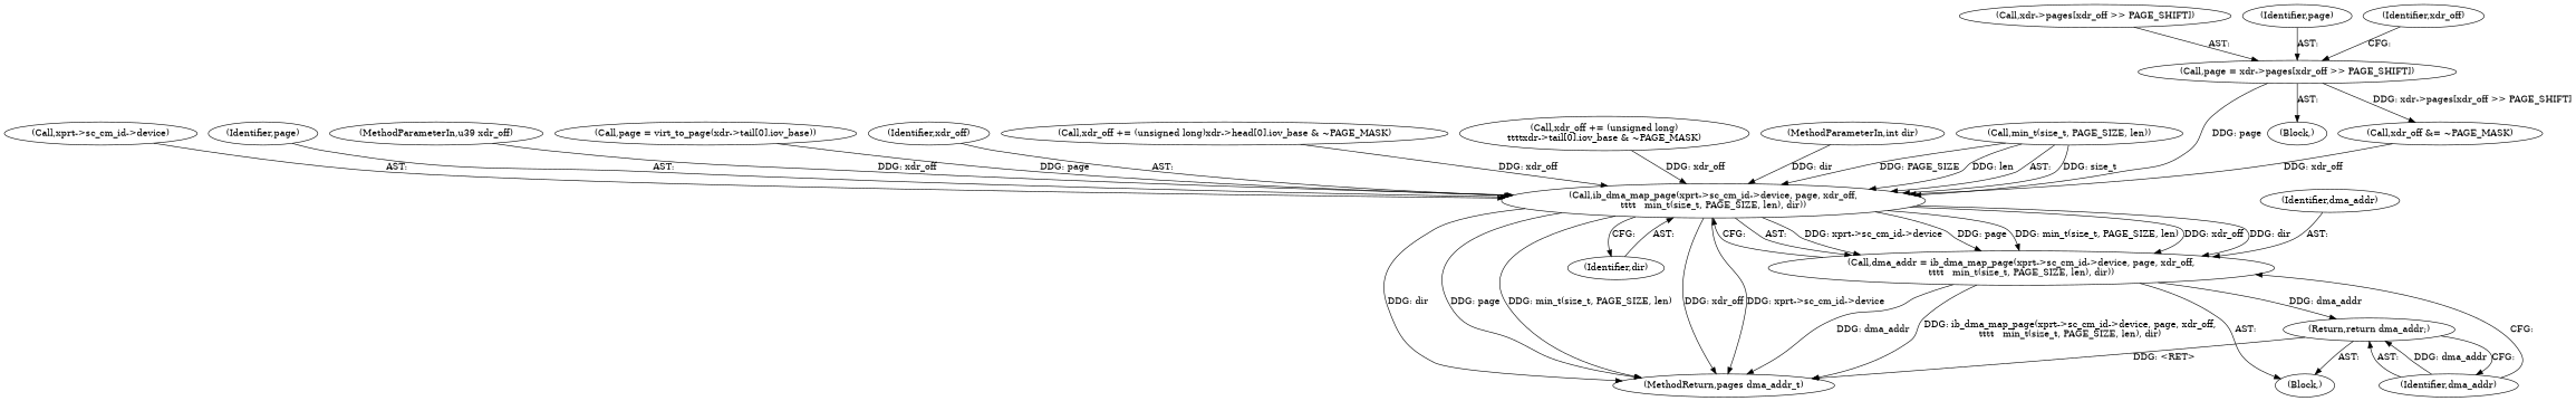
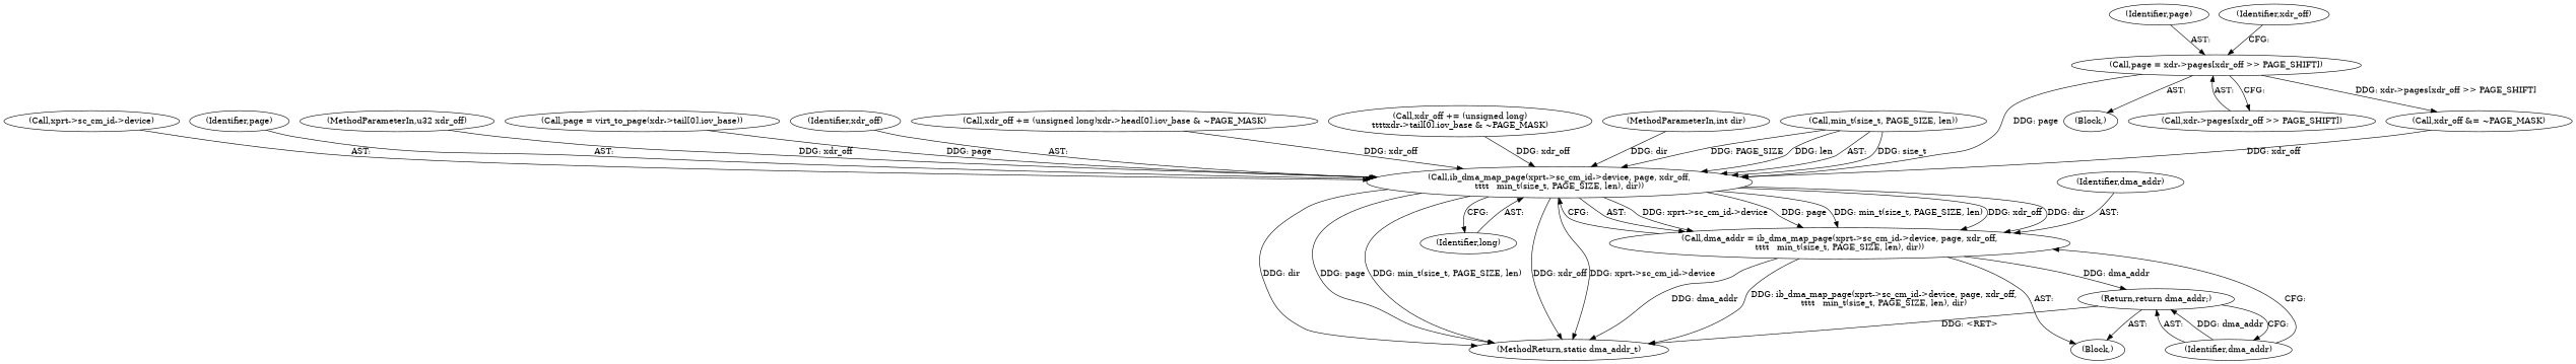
  digraph {
    n1 [label="(Call,page = xdr->pages[xdr_off >> PAGE_SHIFT])"]
    n2 [label="(Call,ib_dma_map_page(xprt->sc_cm_id->device, page, xdr_off,\n\t\t\t\t   min_t(size_t, PAGE_SIZE, len), dir))"]
    n3 [label="(Block,)"]
    n4 [label="(Call,xdr->pages[xdr_off >> PAGE_SHIFT])"]
    n5 [label="(Call,xdr_off &= ~PAGE_MASK)"]
-   n6 [label="(MethodReturn,pages dma_addr_t)"]
+   n6 [label="(MethodReturn,static dma_addr_t)"]
    n7 [label="(Call,dma_addr = ib_dma_map_page(xprt->sc_cm_id->device, page, xdr_off,\n\t\t\t\t   min_t(size_t, PAGE_SIZE, len), dir))"]
-   n8 [label="(Identifier,dir)"]
+   n8 [label="(Identifier,long)"]
    n9 [label="(Return,return dma_addr;)"]
    n10 [label="(Block,)"]
    n11 [label="(Identifier,dma_addr)"]
    n12 [label="(Call,xprt->sc_cm_id->device)"]
    n13 [label="(Identifier,page)"]
    n14 [label="(Identifier,page)"]
-   n15 [label="(MethodParameterIn,u39 xdr_off)"]
+   n15 [label="(MethodParameterIn,u32 xdr_off)"]
    n16 [label="(Identifier,dma_addr)"]
    n17 [label="(Call,page = virt_to_page(xdr->tail[0].iov_base))"]
    n18 [label="(Identifier,xdr_off)"]
    n19 [label="(Call,xdr_off += (unsigned long)xdr->head[0].iov_base & ~PAGE_MASK)"]
    n20 [label="(Call,xdr_off += (unsigned long)\n\t\t\t\txdr->tail[0].iov_base & ~PAGE_MASK)"]
    n21 [label="(Identifier,xdr_off)"]
    n22 [label="(MethodParameterIn,int dir)"]
    n23 [label="(Call,min_t(size_t, PAGE_SIZE, len))"]
    n1 -> n2 [label="DDG: page"]
    n1 -> n3 [label="AST: "]
+   n1 -> n4 [label="CFG: "]
    n1 -> n5 [label="DDG: xdr->pages[xdr_off >> PAGE_SHIFT]"]
    n2 -> n6 [label="DDG: dir"]
    n2 -> n6 [label="DDG: min_t(size_t, PAGE_SIZE, len)"]
    n2 -> n6 [label="DDG: page"]
    n2 -> n6 [label="DDG: xprt->sc_cm_id->device"]
    n2 -> n6 [label="DDG: xdr_off"]
    n2 -> n7 [label="AST: "]
    n2 -> n7 [label="DDG: xprt->sc_cm_id->device"]
    n2 -> n7 [label="DDG: page"]
    n2 -> n7 [label="DDG: min_t(size_t, PAGE_SIZE, len)"]
    n2 -> n7 [label="DDG: xdr_off"]
    n2 -> n7 [label="DDG: dir"]
    n2 -> n8 [label="CFG: "]
    n4 -> n1 [label="AST: "]
    n5 -> n2 [label="DDG: xdr_off"]
    n7 -> n2 [label="CFG: "]
    n7 -> n6 [label="DDG: dma_addr"]
    n7 -> n6 [label="DDG: ib_dma_map_page(xprt->sc_cm_id->device, page, xdr_off,\n\t\t\t\t   min_t(size_t, PAGE_SIZE, len), dir)"]
    n7 -> n9 [label="DDG: dma_addr"]
    n7 -> n10 [label="AST: "]
    n8 -> n2 [label="AST: "]
    n9 -> n6 [label="DDG: <RET>"]
    n9 -> n10 [label="AST: "]
    n9 -> n11 [label="CFG: "]
    n11 -> n7 [label="CFG: "]
    n11 -> n9 [label="AST: "]
    n11 -> n9 [label="DDG: dma_addr"]
    n12 -> n2 [label="AST: "]
    n13 -> n2 [label="AST: "]
    n14 -> n1 [label="AST: "]
    n15 -> n2 [label="DDG: xdr_off"]
    n16 -> n7 [label="AST: "]
    n17 -> n2 [label="DDG: page"]
    n18 -> n2 [label="AST: "]
    n19 -> n2 [label="DDG: xdr_off"]
    n20 -> n2 [label="DDG: xdr_off"]
    n21 -> n1 [label="CFG: "]
    n22 -> n2 [label="DDG: dir"]
    n23 -> n2 [label="AST: "]
    n23 -> n2 [label="DDG: size_t"]
    n23 -> n2 [label="DDG: PAGE_SIZE"]
    n23 -> n2 [label="DDG: len"]
  }
